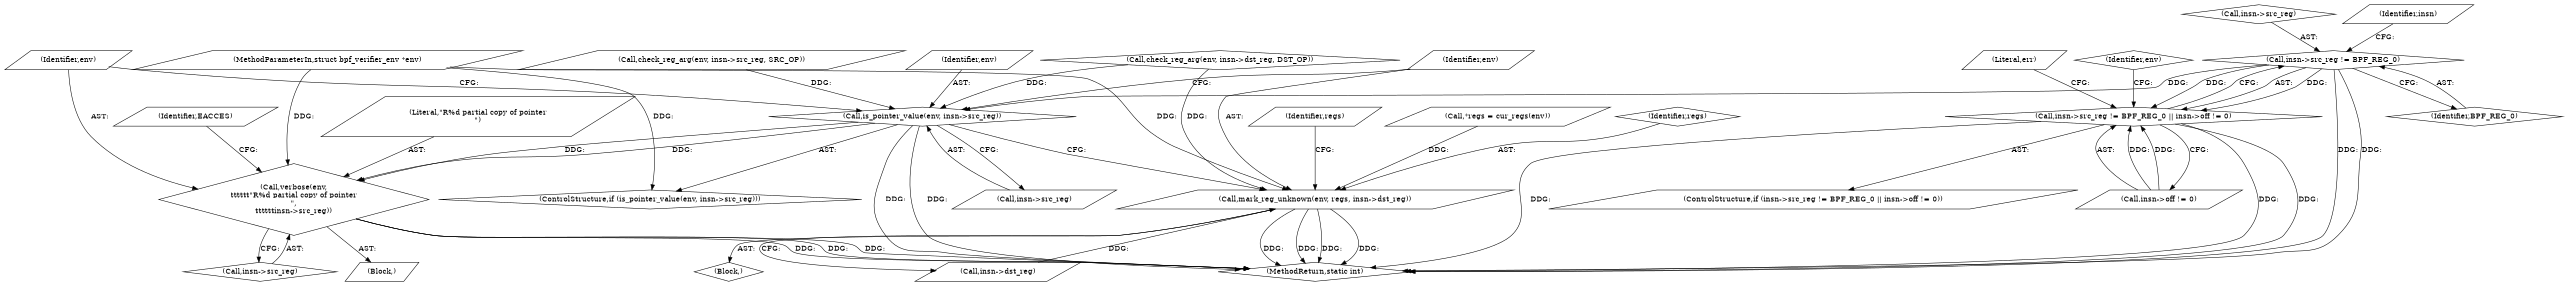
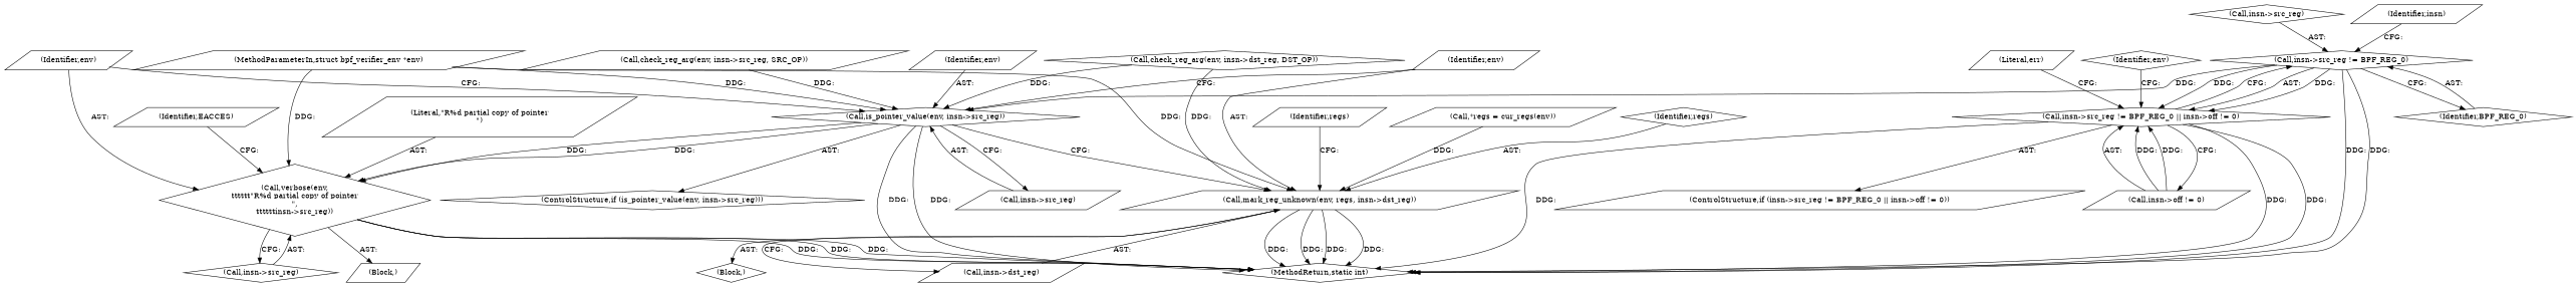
  digraph {
    node [shape=parallelogram]
    n1 [label="(Call,insn->src_reg != BPF_REG_0)" shape=diamond]
    n2 [label="(Call,insn->src_reg != BPF_REG_0 || insn->off != 0)" shape=diamond]
    n3 [label="(Call,is_pointer_value(env, insn->src_reg))" shape=diamond]
    n4 [label="(MethodReturn,static int)" shape=diamond]
    n5 [label="(Identifier,BPF_REG_0)" shape=diamond]
    n6 [label="(Call,insn->off != 0)"]
    n7 [label="(ControlStructure,if (insn->src_reg != BPF_REG_0 || insn->off != 0))"]
    n8 [label="(Call,verbose(env,\n\t\t\t\t\t\t\"R%d partial copy of pointer\n\",\n\t\t\t\t\t\tinsn->src_reg))" shape=diamond]
    n9 [label="(Call,mark_reg_unknown(env, regs, insn->dst_reg))"]
    n10 [label="(Call,insn->src_reg)"]
    n11 [label="(ControlStructure,if (is_pointer_value(env, insn->src_reg)))" shape=diamond]
    n12 [label="(Block,)"]
    n13 [label="(Call,insn->src_reg)" shape=diamond]
    n14 [label="(Block,)" shape=diamond]
    n15 [label="(Call,insn->dst_reg)"]
    n16 [label="(Identifier,env)"]
    n17 [label="(Call,check_reg_arg(env, insn->dst_reg, DST_OP))" shape=diamond]
    n18 [label="(Call,check_reg_arg(env, insn->src_reg, SRC_OP))"]
    n19 [label="(Literal,\"R%d partial copy of pointer\n\")"]
    n20 [label="(Call,insn->src_reg)" shape=diamond]
    n21 [label="(Identifier,regs)" shape=diamond]
    n22 [label="(Identifier,EACCES)"]
    n23 [label="(Identifier,regs)"]
    n24 [label="(Literal,err)"]
    n25 [label="(Call,*regs = cur_regs(env))"]
    n26 [label="(MethodParameterIn,struct bpf_verifier_env *env)"]
    n27 [label="(Identifier,insn)"]
    n28 [label="(Identifier,env)"]
    n29 [label="(Identifier,env)" shape=diamond]
    n30 [label="(Identifier,env)"]
    n1 -> n2 [label="AST: "]
    n1 -> n2 [label="DDG: "]
    n1 -> n2 [label="DDG: "]
    n1 -> n3 [label="DDG: "]
    n1 -> n4 [label="DDG: "]
    n1 -> n4 [label="DDG: "]
    n1 -> n5 [label="CFG: "]
    n2 -> n1 [label="CFG: "]
    n2 -> n4 [label="DDG: "]
    n2 -> n4 [label="DDG: "]
    n2 -> n4 [label="DDG: "]
    n2 -> n6 [label="CFG: "]
    n2 -> n7 [label="AST: "]
    n3 -> n4 [label="DDG: "]
    n3 -> n4 [label="DDG: "]
    n3 -> n8 [label="DDG: "]
    n3 -> n8 [label="DDG: "]
    n3 -> n9 [label="CFG: "]
    n3 -> n10 [label="CFG: "]
    n3 -> n11 [label="AST: "]
    n5 -> n1 [label="AST: "]
    n6 -> n2 [label="AST: "]
    n6 -> n2 [label="DDG: "]
    n6 -> n2 [label="DDG: "]
    n8 -> n4 [label="DDG: "]
    n8 -> n4 [label="DDG: "]
    n8 -> n4 [label="DDG: "]
    n8 -> n12 [label="AST: "]
    n8 -> n13 [label="CFG: "]
    n9 -> n4 [label="DDG: "]
    n9 -> n4 [label="DDG: "]
    n9 -> n4 [label="DDG: "]
    n9 -> n4 [label="DDG: "]
    n9 -> n14 [label="AST: "]
    n9 -> n15 [label="CFG: "]
    n10 -> n3 [label="AST: "]
    n13 -> n8 [label="AST: "]
-   n15 -> n9 [label="DDG: "]
+   n15 -> n9 [label="AST: "]
    n16 -> n3 [label="CFG: "]
    n16 -> n8 [label="AST: "]
    n17 -> n3 [label="DDG: "]
    n17 -> n9 [label="DDG: "]
    n18 -> n3 [label="DDG: "]
    n19 -> n8 [label="AST: "]
    n20 -> n1 [label="AST: "]
    n21 -> n9 [label="AST: "]
    n22 -> n8 [label="CFG: "]
    n23 -> n9 [label="CFG: "]
    n24 -> n2 [label="CFG: "]
    n25 -> n9 [label="DDG: "]
-   n26 -> n11 [label="DDG: "]
+   n26 -> n3 [label="DDG: "]
    n26 -> n8 [label="DDG: "]
    n26 -> n9 [label="DDG: "]
    n27 -> n1 [label="CFG: "]
    n28 -> n3 [label="CFG: "]
    n28 -> n9 [label="AST: "]
    n29 -> n2 [label="CFG: "]
    n30 -> n3 [label="AST: "]
  }
